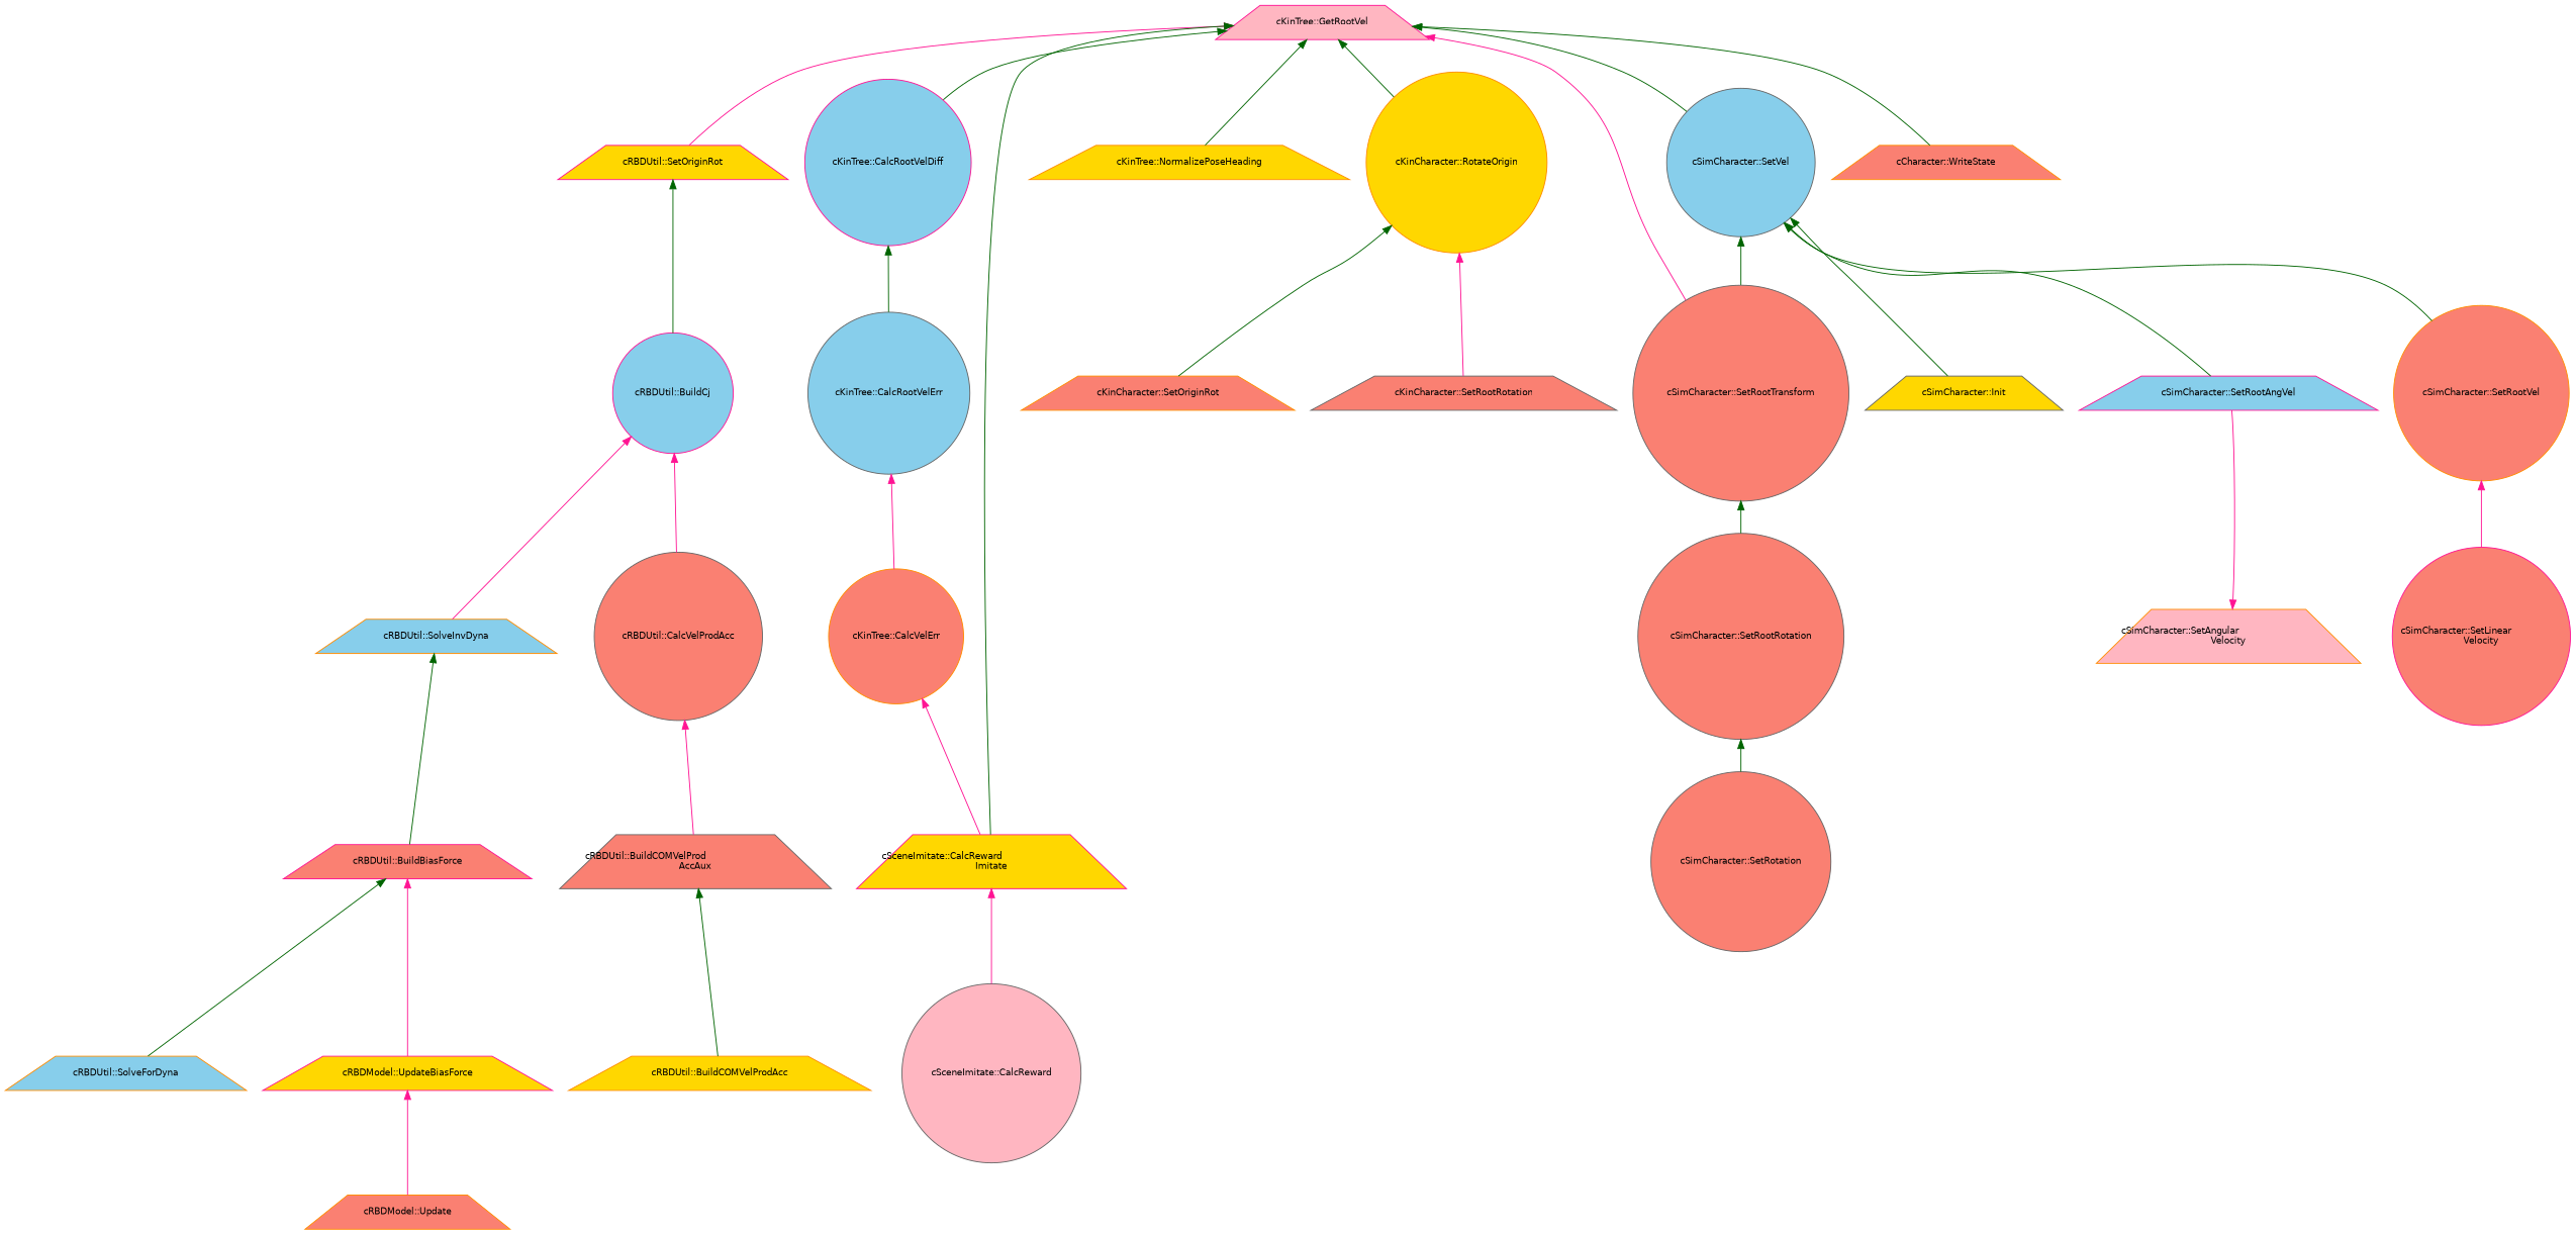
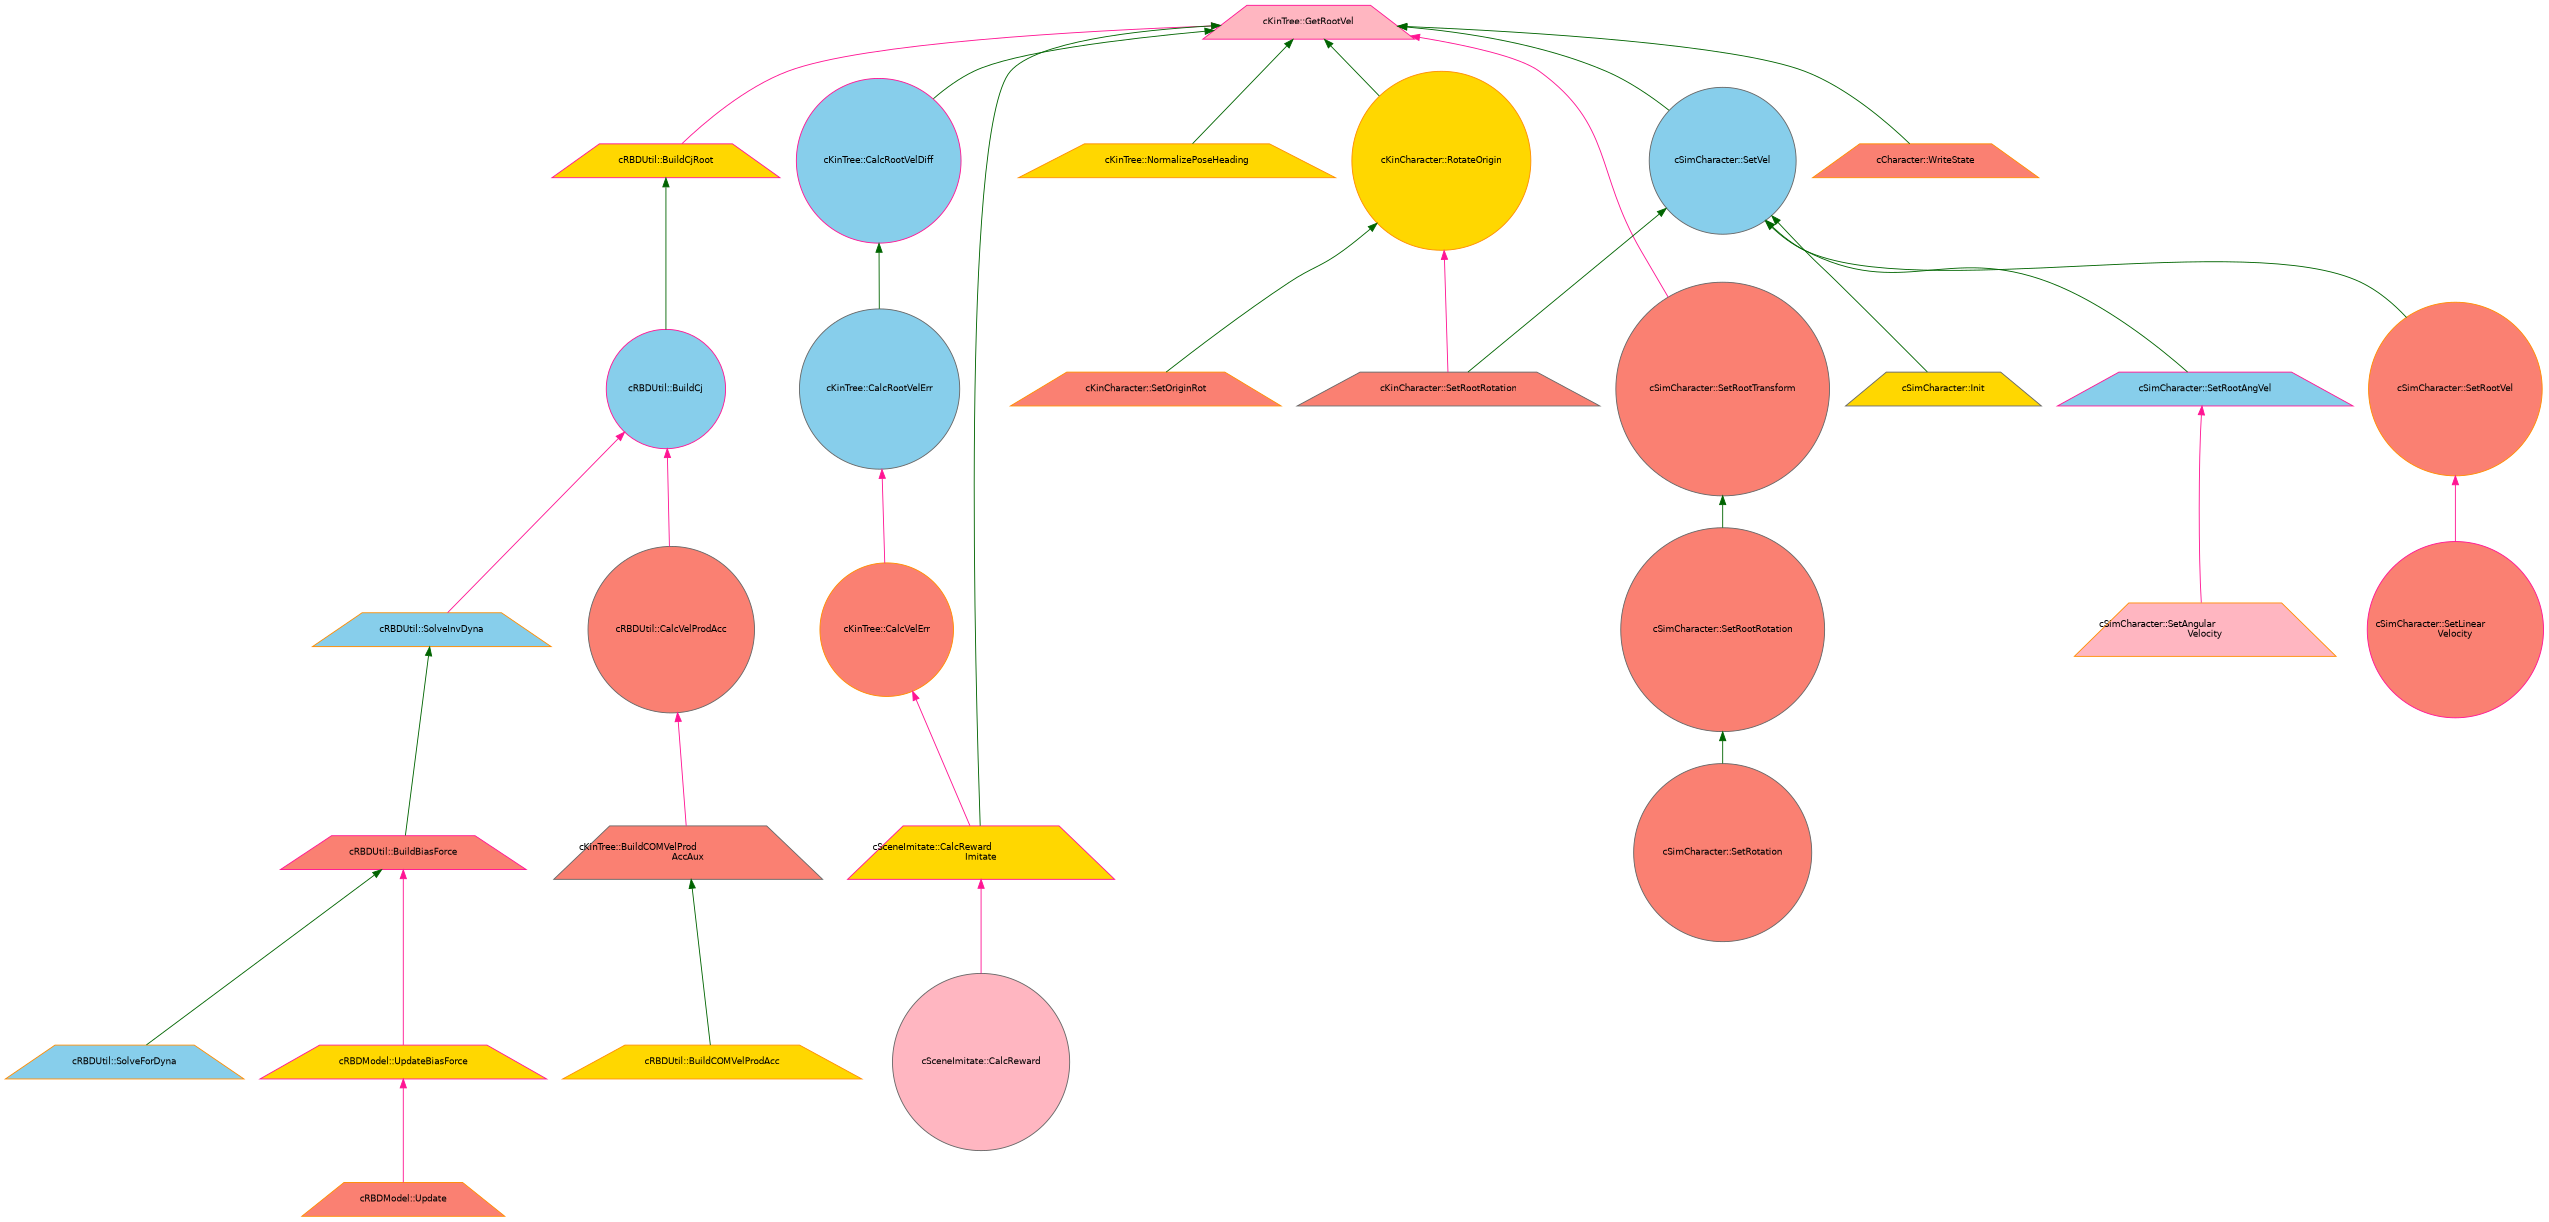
  digraph {
    rankdir=TB
    node [color=darkorange fillcolor=salmon fontname=Helvetica fontsize=10 shape=trapezium style=filled]
    edge [color=darkgreen dir=back fontname=Helvetica fontsize=10 labelfontname=Helvetica labelfontsize=10 style=solid]
    n1 [color=deeppink fillcolor=lightpink fontcolor=black height=0.2 label="cKinTree::GetRootVel" width=0.4]
-   n2 [color=deeppink fillcolor=gold height=0.2 label="cRBDUtil::SetOriginRot" width=0.4]
+   n2 [color=deeppink fillcolor=gold height=0.2 label="cRBDUtil::BuildCjRoot" width=0.4]
    n3 [color=deeppink fillcolor=gold height=0.2 label="cSceneImitate::CalcReward\lImitate" width=0.4]
    n4 [color=deeppink fillcolor=skyblue height=0.2 label="cKinTree::CalcRootVelDiff" shape=circle width=0.4]
    n5 [fillcolor=gold height=0.2 label="cKinTree::NormalizePoseHeading" width=0.4]
    n6 [fillcolor=gold height=0.2 label="cKinCharacter::RotateOrigin" shape=circle width=0.4]
    n7 [color=gray40 height=0.2 label="cSimCharacter::SetRootTransform" shape=circle width=0.4]
    n8 [color=gray40 fillcolor=skyblue height=0.2 label="cSimCharacter::SetVel" shape=circle width=0.4]
    n9 [height=0.2 label="cCharacter::WriteState" width=0.4]
    n10 [color=deeppink fillcolor=skyblue height=0.2 label="cRBDUtil::BuildCj" shape=circle width=0.4]
    n11 [color=gray40 fillcolor=lightpink height=0.2 label="cSceneImitate::CalcReward" shape=circle width=0.4]
    n12 [color=gray40 fillcolor=skyblue height=0.2 label="cKinTree::CalcRootVelErr" shape=circle width=0.4]
    n13 [height=0.2 label="cKinCharacter::SetOriginRot" width=0.4]
    n14 [color=gray40 height=0.2 label="cKinCharacter::SetRootRotation" width=0.4]
    n15 [color=gray40 height=0.2 label="cSimCharacter::SetRootRotation" shape=circle width=0.4]
    n16 [color=gray40 fillcolor=gold height=0.2 label="cSimCharacter::Init" width=0.4]
    n17 [color=deeppink fillcolor=skyblue height=0.2 label="cSimCharacter::SetRootAngVel" width=0.4]
    n18 [height=0.2 label="cSimCharacter::SetRootVel" shape=circle width=0.4]
    n19 [color=gray40 height=0.2 label="cRBDUtil::CalcVelProdAcc" shape=circle width=0.4]
    n20 [fillcolor=skyblue height=0.2 label="cRBDUtil::SolveInvDyna" width=0.4]
-   n21 [color=gray40 height=0.2 label="cRBDUtil::BuildCOMVelProd\lAccAux" width=0.4]
+   n21 [color=gray40 height=0.2 label="cKinTree::BuildCOMVelProd\lAccAux" width=0.4]
    n22 [color=deeppink height=0.2 label="cRBDUtil::BuildBiasForce" width=0.4]
    n23 [fillcolor=gold height=0.2 label="cRBDUtil::BuildCOMVelProdAcc" width=0.4]
    n24 [fillcolor=skyblue height=0.2 label="cRBDUtil::SolveForDyna" width=0.4]
    n25 [color=deeppink fillcolor=gold height=0.2 label="cRBDModel::UpdateBiasForce" width=0.4]
    n26 [height=0.2 label="cRBDModel::Update" width=0.4]
    n27 [height=0.2 label="cKinTree::CalcVelErr" shape=circle width=0.4]
    n28 [color=gray40 height=0.2 label="cSimCharacter::SetRotation" shape=circle width=0.4]
    n29 [fillcolor=lightpink height=0.2 label="cSimCharacter::SetAngular\lVelocity" width=0.4]
    n30 [color=deeppink height=0.2 label="cSimCharacter::SetLinear\lVelocity" shape=circle width=0.4]
    n1 -> n2 [color=deeppink]
    n1 -> n3
    n1 -> n4
    n1 -> n5
    n1 -> n6
    n1 -> n7 [color=deeppink]
    n1 -> n8
    n1 -> n9
    n2 -> n10
    n3 -> n11 [color=deeppink]
    n4 -> n12
    n6 -> n13
    n6 -> n14 [color=deeppink]
    n7 -> n15
-   n8 -> n7
+   n8 -> n14
    n8 -> n16
    n8 -> n17
    n8 -> n18
    n10 -> n19 [color=deeppink]
    n10 -> n20 [color=deeppink]
    n12 -> n27 [color=deeppink]
    n15 -> n28
-   n29 -> n17 [color=deeppink]
+   n17 -> n29 [color=deeppink]
    n18 -> n30 [color=deeppink]
    n19 -> n21 [color=deeppink]
    n20 -> n22
    n21 -> n23
    n22 -> n24
    n22 -> n25 [color=deeppink]
    n25 -> n26 [color=deeppink]
    n27 -> n3 [color=deeppink]
  }
